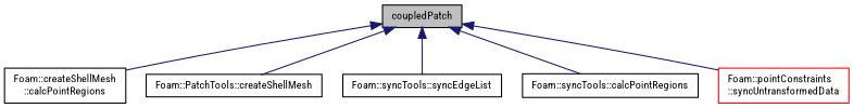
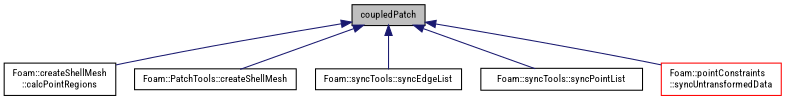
  digraph {
    fontname="Roboto Condensed"
    rankdir=TB
    node [color=black fontname="Roboto Condensed" fontsize=10 shape=record]
    edge [color=midnightblue dir=back fontname="Roboto Condensed" fontsize=10 labelfontname=Helvetica labelfontsize=10 style=solid]
    n1 [fillcolor=grey75 fontcolor=black height=0.2 label=coupledPatch style=filled width=0.4]
    n2 [height=0.2 label="Foam::createShellMesh\l::calcPointRegions" width=0.4]
    n3 [height=0.2 label="Foam::PatchTools::createShellMesh" width=0.4]
    n4 [height=0.2 label="Foam::syncTools::syncEdgeList" width=0.4]
-   n5 [height=0.2 label="Foam::syncTools::calcPointRegions" width=0.4]
+   n5 [height=0.2 label="Foam::syncTools::syncPointList" width=0.4]
    n6 [color=red height=0.2 label="Foam::pointConstraints\l::syncUntransformedData" width=0.4]
    n1 -> n2
    n1 -> n3
    n1 -> n4
    n1 -> n5
    n1 -> n6
  }
